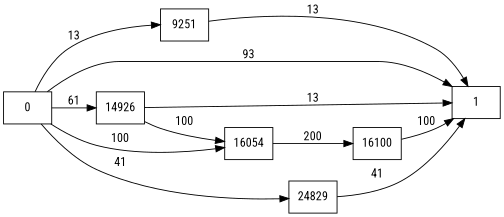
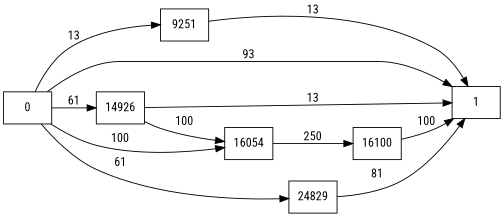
  digraph {
    fontname="Roboto Condensed"
    rankdir=LR
    node [fontname="Roboto Condensed" shape=rectangle]
    edge [fontname="Roboto Condensed"]
    n1 [label=9251]
    1
    14926
    16054
    16100
    24829
    0
    n1 -> 1 [label=13]
    14926 -> 1 [label=13]
    14926 -> 16054 [label=100]
-   16054 -> 16100 [label=200]
+   16054 -> 16100 [label=250]
    16100 -> 1 [label=100]
-   24829 -> 1 [label=41]
+   24829 -> 1 [label=81]
    0 -> n1 [label=13]
    0 -> 1 [label=93]
    0 -> 14926 [label=61]
    0 -> 16054 [label=100]
-   0 -> 24829 [label=41]
+   0 -> 24829 [label=61]
  }
